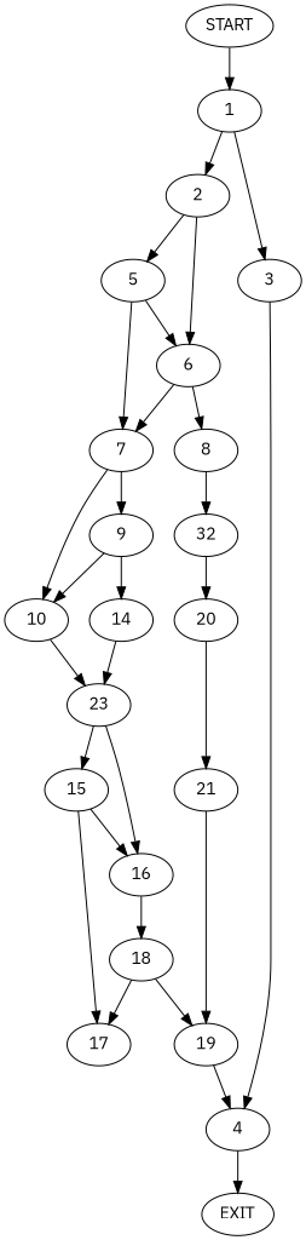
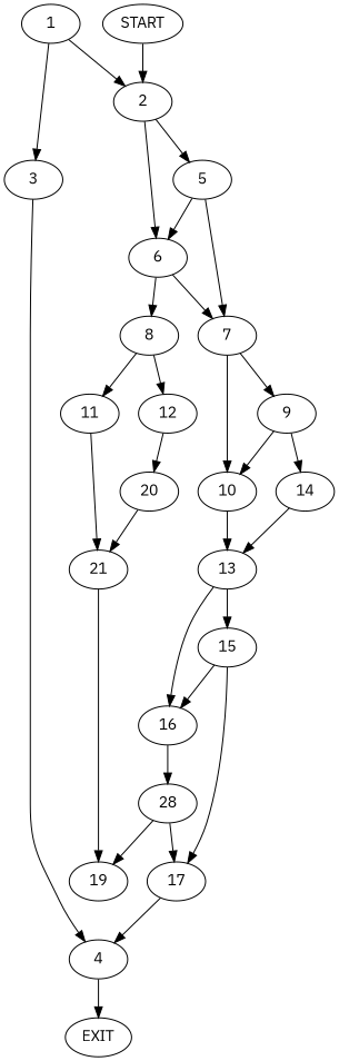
  digraph {
    fontname="IBM Plex Sans"
    node [fontname="IBM Plex Sans"]
    edge [fontname="IBM Plex Sans"]
    n1 [label=START]
    1
    2
    3
    n5 [label=EXIT]
    5
    6
    4
    7
    8
    9
    10
-   12 [label=32]
+   11
+   12
    14
-   13 [label=23]
+   13
    21
    20
    15
    16
    19
    17
-   18
-   n1 -> 1
+   18 [label=28]
+   n1 -> 2
    1 -> 2
    1 -> 3
    2 -> 5
    2 -> 6
    3 -> 4
    5 -> 6
    5 -> 7
    6 -> 7
    6 -> 8
    4 -> n5
    7 -> 9
    7 -> 10
+   8 -> 11
    8 -> 12
    9 -> 10
    9 -> 14
    10 -> 13
+   11 -> 21
    12 -> 20
    14 -> 13
    13 -> 15
    13 -> 16
    21 -> 19
    20 -> 21
    15 -> 16
    15 -> 17
    16 -> 18
-   19 -> 4
+   17 -> 4
    18 -> 19
    18 -> 17
  }
